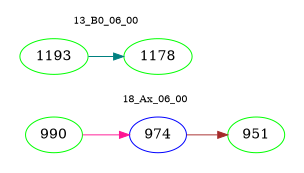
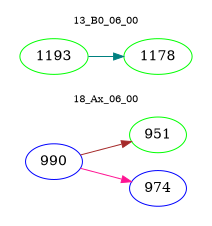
  digraph {
    rankdir=LR
    node [color=green]
-   n1 [label=990]
+   n1 [color=blue label=990]
    n2 [color=blue label=974]
    n3 [label=951]
    n4 [label=1193]
    n5 [label=1178]
    subgraph cluster_1 {
      color=white
      fontsize=10
      label="18_Ax_06_00"
      n1
      n2
      n3
    }
    subgraph cluster_2 {
      color=white
      fontsize=10
      label="13_B0_06_00"
      n4
      n5
    }
    n1 -> n2 [color=deeppink]
-   n2 -> n3 [color=brown]
+   n1 -> n3 [color=brown]
    n4 -> n5 [color=teal]
  }
